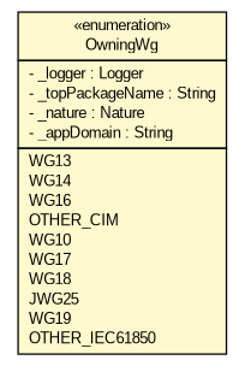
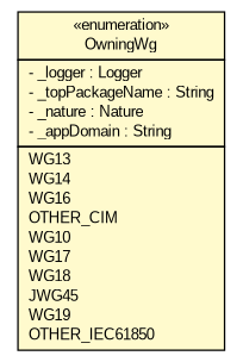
  digraph {
    nodesep=0.25
    ranksep=0.5
-   n1 [fontcolor=black fontname=arial fontsize=10.0 label=<<table title="org.tanjakostic.jcleancim.common.OwningWg" border="0" cellborder="1" cellspacing="0" cellpadding="2" port="p" bgcolor="lemonChiffon" href="./OwningWg.html"> 		<tr><td><table border="0" cellspacing="0" cellpadding="1"> <tr><td align="center" balign="center"> &#171;enumeration&#187; </td></tr> <tr><td align="center" balign="center"> OwningWg </td></tr> 		</table></td></tr> 		<tr><td><table border="0" cellspacing="0" cellpadding="1"> <tr><td align="left" balign="left"> - _logger : Logger </td></tr> <tr><td align="left" balign="left"> - _topPackageName : String </td></tr> <tr><td align="left" balign="left"> - _nature : Nature </td></tr> <tr><td align="left" balign="left"> - _appDomain : String </td></tr> 		</table></td></tr> 		<tr><td><table border="0" cellspacing="0" cellpadding="1"> <tr><td align="left" balign="left"> WG13 </td></tr> <tr><td align="left" balign="left"> WG14 </td></tr> <tr><td align="left" balign="left"> WG16 </td></tr> <tr><td align="left" balign="left"> OTHER_CIM </td></tr> <tr><td align="left" balign="left"> WG10 </td></tr> <tr><td align="left" balign="left"> WG17 </td></tr> <tr><td align="left" balign="left"> WG18 </td></tr> <tr><td align="left" balign="left"> JWG25 </td></tr> <tr><td align="left" balign="left"> WG19 </td></tr> <tr><td align="left" balign="left"> OTHER_IEC61850 </td></tr> 		</table></td></tr> 		</table>> shape=plaintext]
+   n1 [fontcolor=black fontname=arial fontsize=10.0 label=<<table title="org.tanjakostic.jcleancim.common.OwningWg" border="0" cellborder="1" cellspacing="0" cellpadding="2" port="p" bgcolor="lemonChiffon" href="./OwningWg.html"> 		<tr><td><table border="0" cellspacing="0" cellpadding="1"> <tr><td align="center" balign="center"> &#171;enumeration&#187; </td></tr> <tr><td align="center" balign="center"> OwningWg </td></tr> 		</table></td></tr> 		<tr><td><table border="0" cellspacing="0" cellpadding="1"> <tr><td align="left" balign="left"> - _logger : Logger </td></tr> <tr><td align="left" balign="left"> - _topPackageName : String </td></tr> <tr><td align="left" balign="left"> - _nature : Nature </td></tr> <tr><td align="left" balign="left"> - _appDomain : String </td></tr> 		</table></td></tr> 		<tr><td><table border="0" cellspacing="0" cellpadding="1"> <tr><td align="left" balign="left"> WG13 </td></tr> <tr><td align="left" balign="left"> WG14 </td></tr> <tr><td align="left" balign="left"> WG16 </td></tr> <tr><td align="left" balign="left"> OTHER_CIM </td></tr> <tr><td align="left" balign="left"> WG10 </td></tr> <tr><td align="left" balign="left"> WG17 </td></tr> <tr><td align="left" balign="left"> WG18 </td></tr> <tr><td align="left" balign="left"> JWG45 </td></tr> <tr><td align="left" balign="left"> WG19 </td></tr> <tr><td align="left" balign="left"> OTHER_IEC61850 </td></tr> 		</table></td></tr> 		</table>> shape=plaintext]
  }
